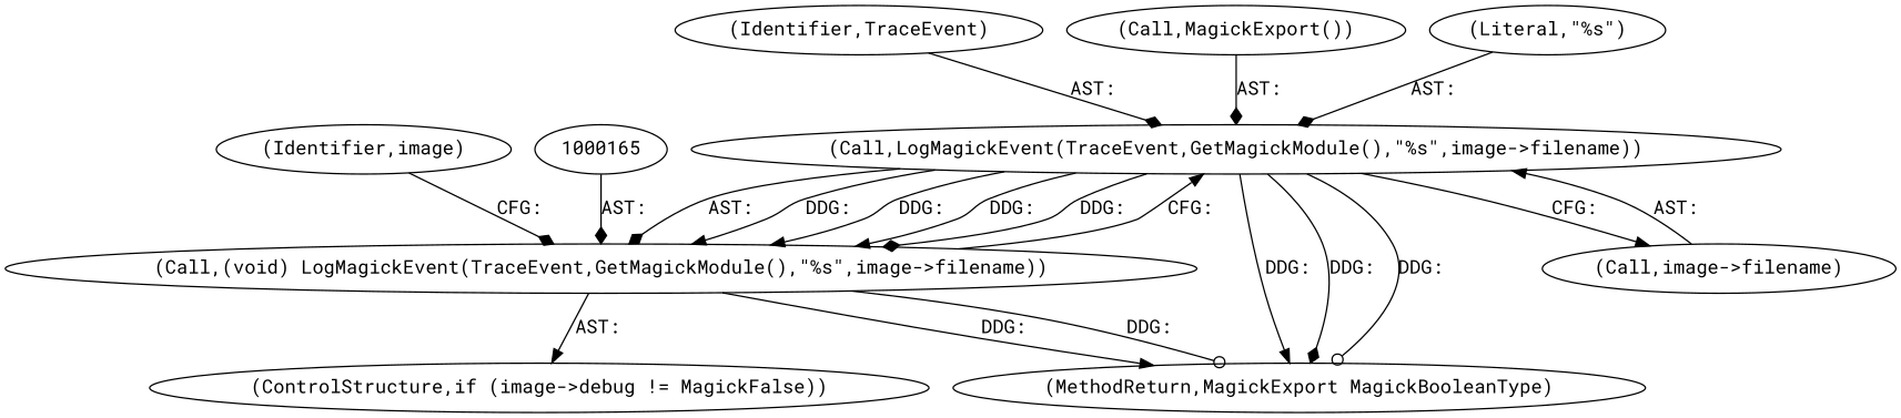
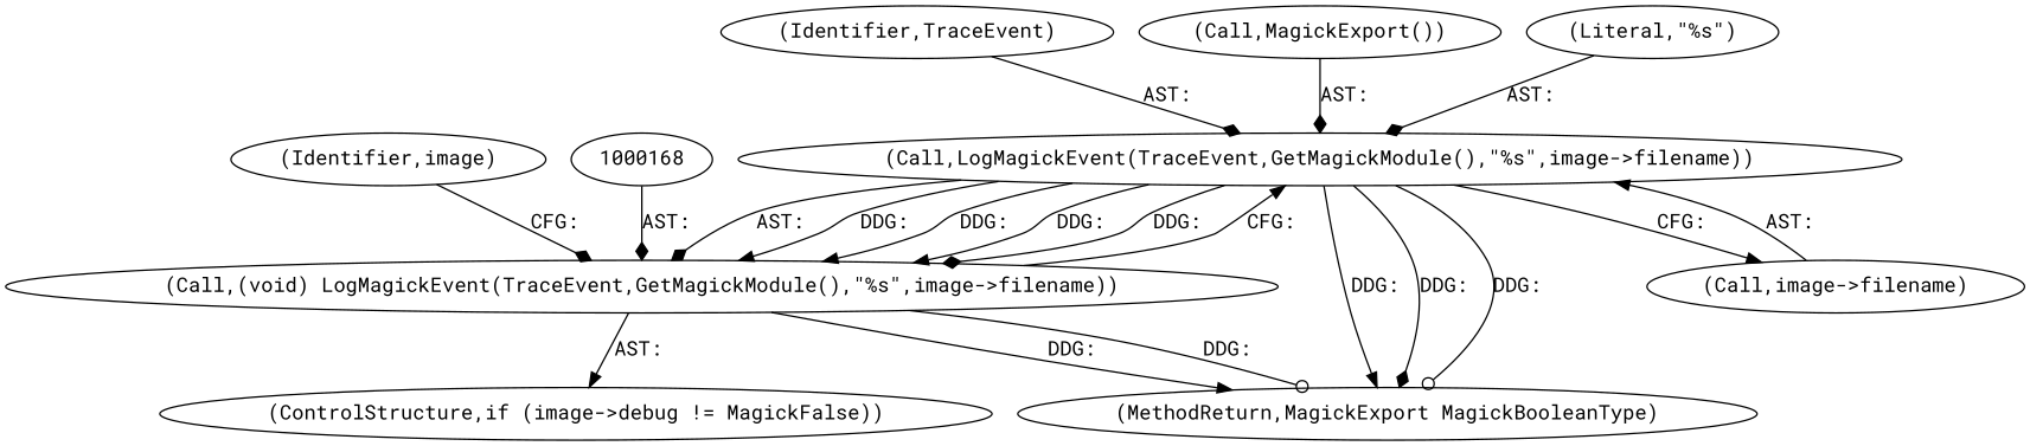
  digraph {
    fontname="Roboto Mono"
    node [fontname="Roboto Mono"]
    edge [arrowhead=normal fontname="Roboto Mono"]
    n1 [label="(Call,LogMagickEvent(TraceEvent,GetMagickModule(),\"%s\",image->filename))"]
    n2 [label="(Call,(void) LogMagickEvent(TraceEvent,GetMagickModule(),\"%s\",image->filename))"]
    n3 [label="(MethodReturn,MagickExport MagickBooleanType)"]
    n4 [label="(Call,image->filename)"]
    n5 [label="(ControlStructure,if (image->debug != MagickFalse))"]
    n6 [label="(Identifier,image)"]
    n7 [label="(Identifier,TraceEvent)"]
    n8 [label="(Call,MagickExport())"]
    n9 [label="(Literal,\"%s\")"]
-   1000165
+   1000165 [label=1000168]
    n1 -> n2 [arrowhead=diamond label="AST: "]
    n1 -> n2 [label="DDG: "]
    n1 -> n2 [label="DDG: "]
    n1 -> n2 [label="DDG: "]
    n1 -> n2 [arrowhead=diamond label="DDG: "]
    n1 -> n3 [label="DDG: "]
    n1 -> n3 [arrowhead=diamond label="DDG: "]
    n1 -> n3 [arrowhead=odot label="DDG: "]
    n1 -> n4 [label="CFG: "]
    n2 -> n1 [label="CFG: "]
    n2 -> n3 [label="DDG: "]
    n2 -> n3 [arrowhead=odot label="DDG: "]
    n2 -> n5 [label="AST: "]
    n4 -> n1 [label="AST: "]
    n6 -> n2 [arrowhead=diamond label="CFG: "]
    n7 -> n1 [arrowhead=diamond label="AST: "]
    n8 -> n1 [arrowhead=diamond label="AST: "]
    n9 -> n1 [arrowhead=diamond label="AST: "]
    1000165 -> n2 [arrowhead=diamond label="AST: "]
  }
